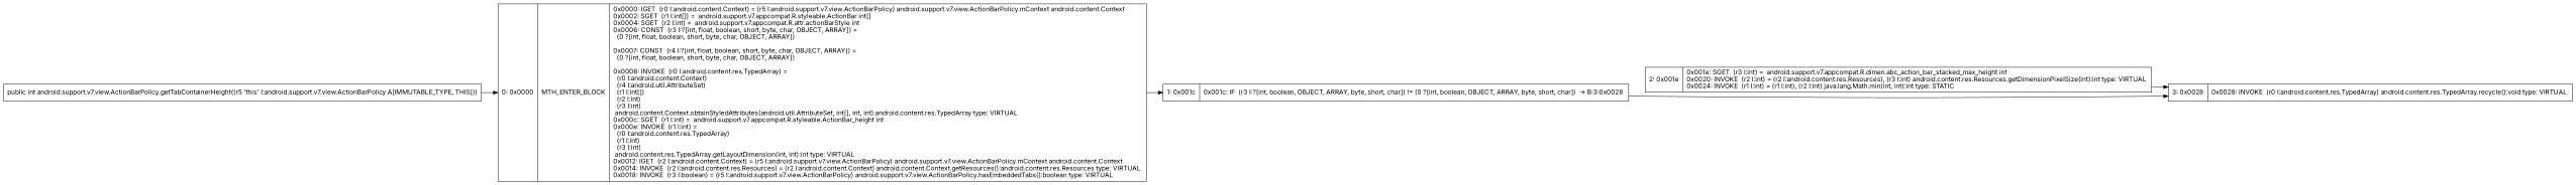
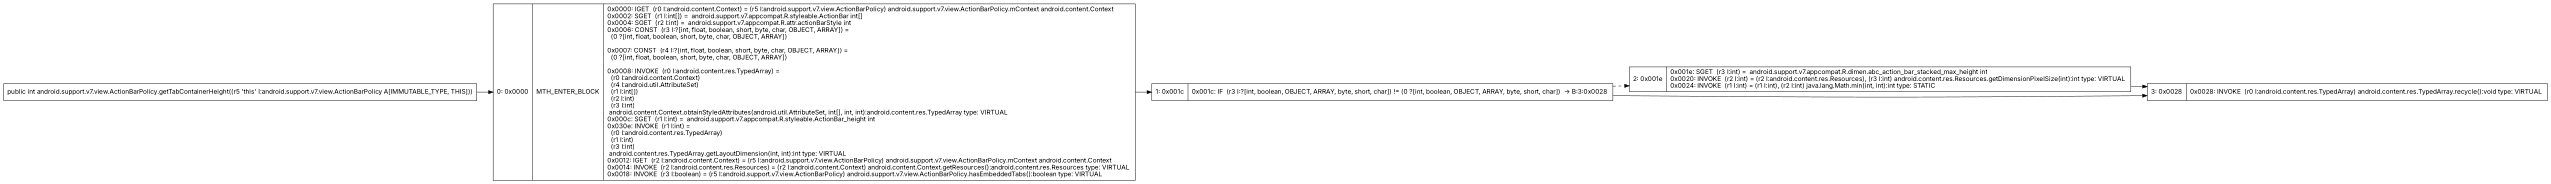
  digraph {
    fontname=Inter
    rankdir=LR
    node [fontname=Inter shape=record]
    edge [fontname=Inter]
-   n1 [label="{0\:\ 0x0000|MTH_ENTER_BLOCK\l|0x0000: IGET  (r0 I:android.content.Context) = (r5 I:android.support.v7.view.ActionBarPolicy) android.support.v7.view.ActionBarPolicy.mContext android.content.Context \l0x0002: SGET  (r1 I:int[]) =  android.support.v7.appcompat.R.styleable.ActionBar int[] \l0x0004: SGET  (r2 I:int) =  android.support.v7.appcompat.R.attr.actionBarStyle int \l0x0006: CONST  (r3 I:?[int, float, boolean, short, byte, char, OBJECT, ARRAY]) = \l  (0 ?[int, float, boolean, short, byte, char, OBJECT, ARRAY])\l \l0x0007: CONST  (r4 I:?[int, float, boolean, short, byte, char, OBJECT, ARRAY]) = \l  (0 ?[int, float, boolean, short, byte, char, OBJECT, ARRAY])\l \l0x0008: INVOKE  (r0 I:android.content.res.TypedArray) = \l  (r0 I:android.content.Context)\l  (r4 I:android.util.AttributeSet)\l  (r1 I:int[])\l  (r2 I:int)\l  (r3 I:int)\l android.content.Context.obtainStyledAttributes(android.util.AttributeSet, int[], int, int):android.content.res.TypedArray type: VIRTUAL \l0x000c: SGET  (r1 I:int) =  android.support.v7.appcompat.R.styleable.ActionBar_height int \l0x000e: INVOKE  (r1 I:int) = \l  (r0 I:android.content.res.TypedArray)\l  (r1 I:int)\l  (r3 I:int)\l android.content.res.TypedArray.getLayoutDimension(int, int):int type: VIRTUAL \l0x0012: IGET  (r2 I:android.content.Context) = (r5 I:android.support.v7.view.ActionBarPolicy) android.support.v7.view.ActionBarPolicy.mContext android.content.Context \l0x0014: INVOKE  (r2 I:android.content.res.Resources) = (r2 I:android.content.Context) android.content.Context.getResources():android.content.res.Resources type: VIRTUAL \l0x0018: INVOKE  (r3 I:boolean) = (r5 I:android.support.v7.view.ActionBarPolicy) android.support.v7.view.ActionBarPolicy.hasEmbeddedTabs():boolean type: VIRTUAL \l}"]
+   n1 [label="{0\:\ 0x0000|MTH_ENTER_BLOCK\l|0x0000: IGET  (r0 I:android.content.Context) = (r5 I:android.support.v7.view.ActionBarPolicy) android.support.v7.view.ActionBarPolicy.mContext android.content.Context \l0x0002: SGET  (r1 I:int[]) =  android.support.v7.appcompat.R.styleable.ActionBar int[] \l0x0004: SGET  (r2 I:int) =  android.support.v7.appcompat.R.attr.actionBarStyle int \l0x0006: CONST  (r3 I:?[int, float, boolean, short, byte, char, OBJECT, ARRAY]) = \l  (0 ?[int, float, boolean, short, byte, char, OBJECT, ARRAY])\l \l0x0007: CONST  (r4 I:?[int, float, boolean, short, byte, char, OBJECT, ARRAY]) = \l  (0 ?[int, float, boolean, short, byte, char, OBJECT, ARRAY])\l \l0x0008: INVOKE  (r0 I:android.content.res.TypedArray) = \l  (r0 I:android.content.Context)\l  (r4 I:android.util.AttributeSet)\l  (r1 I:int[])\l  (r2 I:int)\l  (r3 I:int)\l android.content.Context.obtainStyledAttributes(android.util.AttributeSet, int[], int, int):android.content.res.TypedArray type: VIRTUAL \l0x000c: SGET  (r1 I:int) =  android.support.v7.appcompat.R.styleable.ActionBar_height int \l0x030e: INVOKE  (r1 I:int) = \l  (r0 I:android.content.res.TypedArray)\l  (r1 I:int)\l  (r3 I:int)\l android.content.res.TypedArray.getLayoutDimension(int, int):int type: VIRTUAL \l0x0012: IGET  (r2 I:android.content.Context) = (r5 I:android.support.v7.view.ActionBarPolicy) android.support.v7.view.ActionBarPolicy.mContext android.content.Context \l0x0014: INVOKE  (r2 I:android.content.res.Resources) = (r2 I:android.content.Context) android.content.Context.getResources():android.content.res.Resources type: VIRTUAL \l0x0018: INVOKE  (r3 I:boolean) = (r5 I:android.support.v7.view.ActionBarPolicy) android.support.v7.view.ActionBarPolicy.hasEmbeddedTabs():boolean type: VIRTUAL \l}"]
    n2 [label="{1\:\ 0x001c|0x001c: IF  (r3 I:?[int, boolean, OBJECT, ARRAY, byte, short, char]) != (0 ?[int, boolean, OBJECT, ARRAY, byte, short, char])  \-\> B:3:0x0028 \l}"]
    n3 [label="{2\:\ 0x001e|0x001e: SGET  (r3 I:int) =  android.support.v7.appcompat.R.dimen.abc_action_bar_stacked_max_height int \l0x0020: INVOKE  (r2 I:int) = (r2 I:android.content.res.Resources), (r3 I:int) android.content.res.Resources.getDimensionPixelSize(int):int type: VIRTUAL \l0x0024: INVOKE  (r1 I:int) = (r1 I:int), (r2 I:int) java.lang.Math.min(int, int):int type: STATIC \l}"]
    n4 [label="{3\:\ 0x0028|0x0028: INVOKE  (r0 I:android.content.res.TypedArray) android.content.res.TypedArray.recycle():void type: VIRTUAL \l}"]
    n5 [label="{public int android.support.v7.view.ActionBarPolicy.getTabContainerHeight((r5 'this' I:android.support.v7.view.ActionBarPolicy A[IMMUTABLE_TYPE, THIS])) }"]
    n1 -> n2
+   n2 -> n3 [style=dashed]
    n2 -> n4
    n3 -> n4
    n5 -> n1
  }
